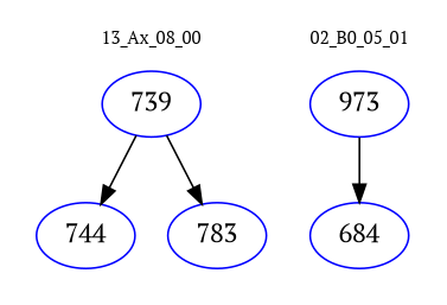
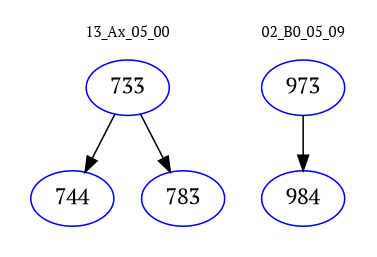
  digraph {
    fontname="PT Serif"
    node [color=blue fontname="PT Serif"]
    edge [color=black fontname="PT Serif"]
-   n1 [label=739]
+   n1 [label=733]
    n2 [label=744]
    n3 [label=783]
    n4 [label=973]
-   n5 [label=684]
+   n5 [label=984]
    subgraph cluster_1 {
      color=white
      fontsize=10
-     label="13_Ax_08_00"
+     label="13_Ax_05_00"
      n1
      n2
      n3
    }
    subgraph cluster_2 {
      color=white
      fontsize=10
-     label="02_B0_05_01"
+     label="02_B0_05_09"
      n4
      n5
    }
    n1 -> n2
    n1 -> n3
    n4 -> n5
  }
